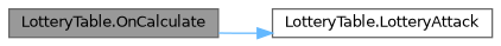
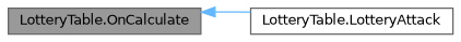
  digraph {
    rankdir=LR
    node [fontname=Helvetica fontsize=10 shape=box style=filled]
    n1 [color=gray40 fillcolor=grey60 fontcolor=black height=0.2 label="LotteryTable.OnCalculate" width=0.4]
    n2 [color=grey40 fillcolor=white height=0.2 label="LotteryTable.LotteryAttack" width=0.4]
-   n1 -> n2 [color=steelblue1 fontname=Helvetica fontsize=10 labelfontname=Helvetica labelfontsize=10 style=solid]
+   n2 -> n1 [color=steelblue1 fontname=Helvetica fontsize=10 labelfontname=Helvetica labelfontsize=10 style=solid]
  }
